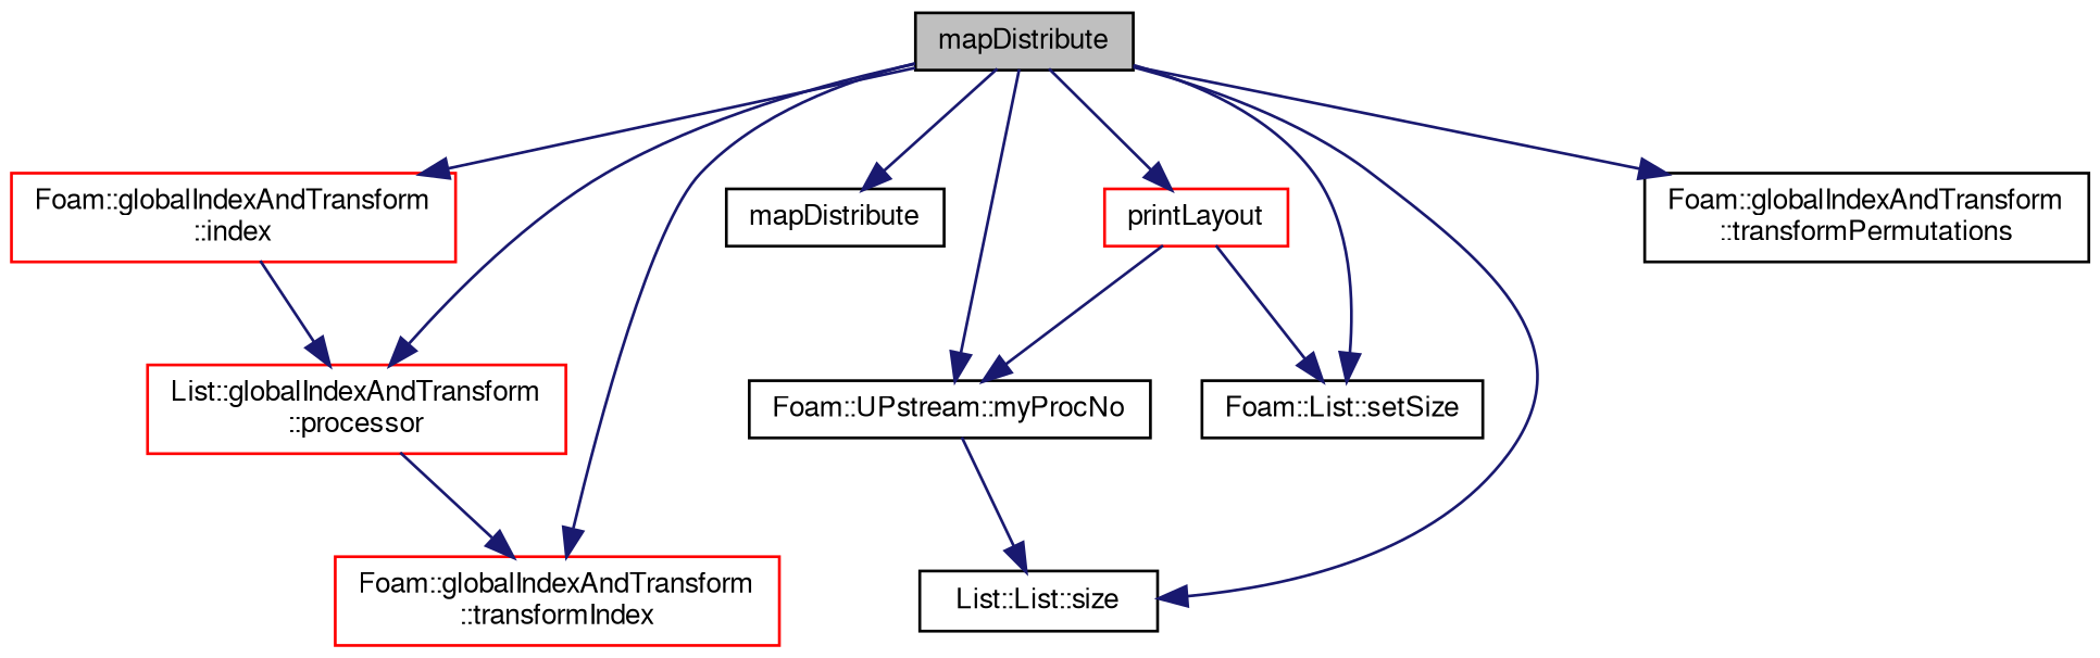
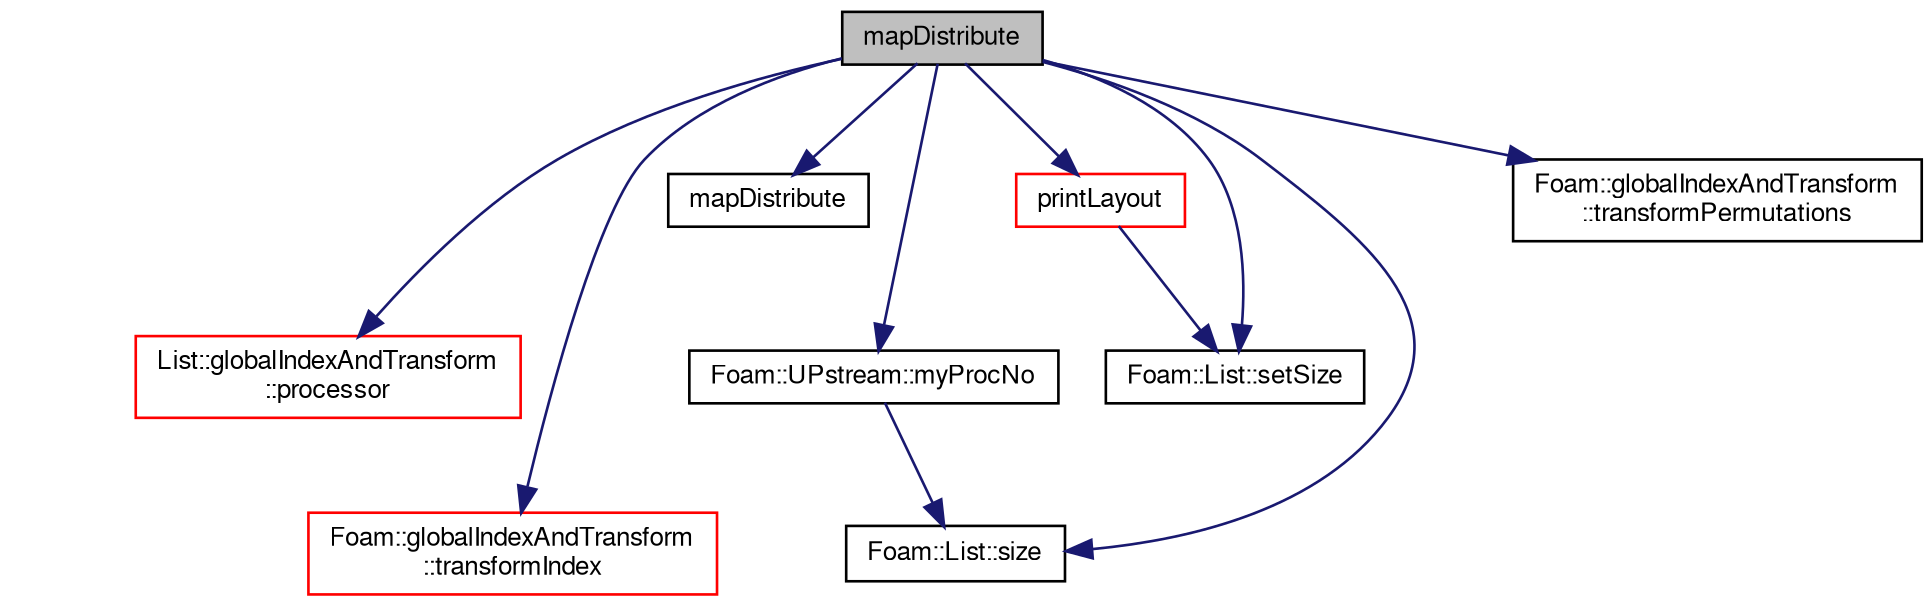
  digraph {
    rankdir=TB
    node [color=black fontname=FreeSans fontsize=10 shape=record]
    edge [color=midnightblue fontname=FreeSans fontsize=10 labelfontname=FreeSans labelfontsize=10 style=solid]
    n1 [fillcolor=grey75 fontcolor=black height=0.2 label=mapDistribute style=filled width=0.4]
-   n2 [color=red height=0.2 label="Foam::globalIndexAndTransform\l::index" width=0.4]
    n3 [color=red height=0.2 label="List::globalIndexAndTransform\l::processor" width=0.4]
    n4 [color=red height=0.2 label="Foam::globalIndexAndTransform\l::transformIndex" width=0.4]
    n5 [height=0.2 label=mapDistribute width=0.4]
    n6 [height=0.2 label="Foam::UPstream::myProcNo" width=0.4]
    n7 [color=red height=0.2 label=printLayout width=0.4]
    n8 [height=0.2 label="Foam::List::setSize" width=0.4]
-   n9 [height=0.2 label="List::List::size" width=0.4]
+   n9 [height=0.2 label="Foam::List::size" width=0.4]
    n10 [height=0.2 label="Foam::globalIndexAndTransform\l::transformPermutations" width=0.4]
-   n1 -> n2
    n1 -> n3
    n1 -> n4
    n1 -> n5
    n1 -> n6
    n1 -> n7
    n1 -> n8
    n1 -> n9
    n1 -> n10
-   n2 -> n3
-   n3 -> n4
    n6 -> n9
-   n7 -> n6
    n7 -> n8
  }
